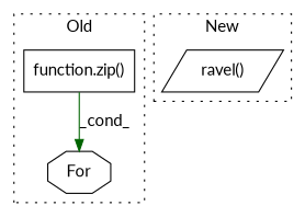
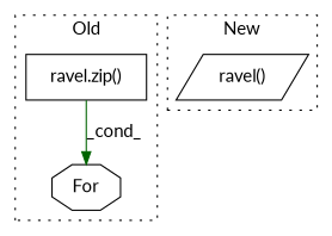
  digraph {
    fontname=Lato
    node [a=75 fontname=Lato]
-   n1 [l="4,1" label="function.zip()" s="1145,1160" shape=box]
+   n1 [l="4,1" label="ravel.zip()" s="1145,1160" shape=box]
    n2 [a=107 l="4,10" label=For s="1131,1161" shape=octagon]
    n3 [l="9,1" label="ravel()" s="1266,1281" shape=parallelogram]
    subgraph cluster_1 {
      label=Old
      style=dotted
      n1
      n2
    }
    subgraph cluster_2 {
      label=New
      style=dotted
      n3
    }
    n1 -> n2 [label=_cond_ color=darkgreen fontname=Lato]
  }
